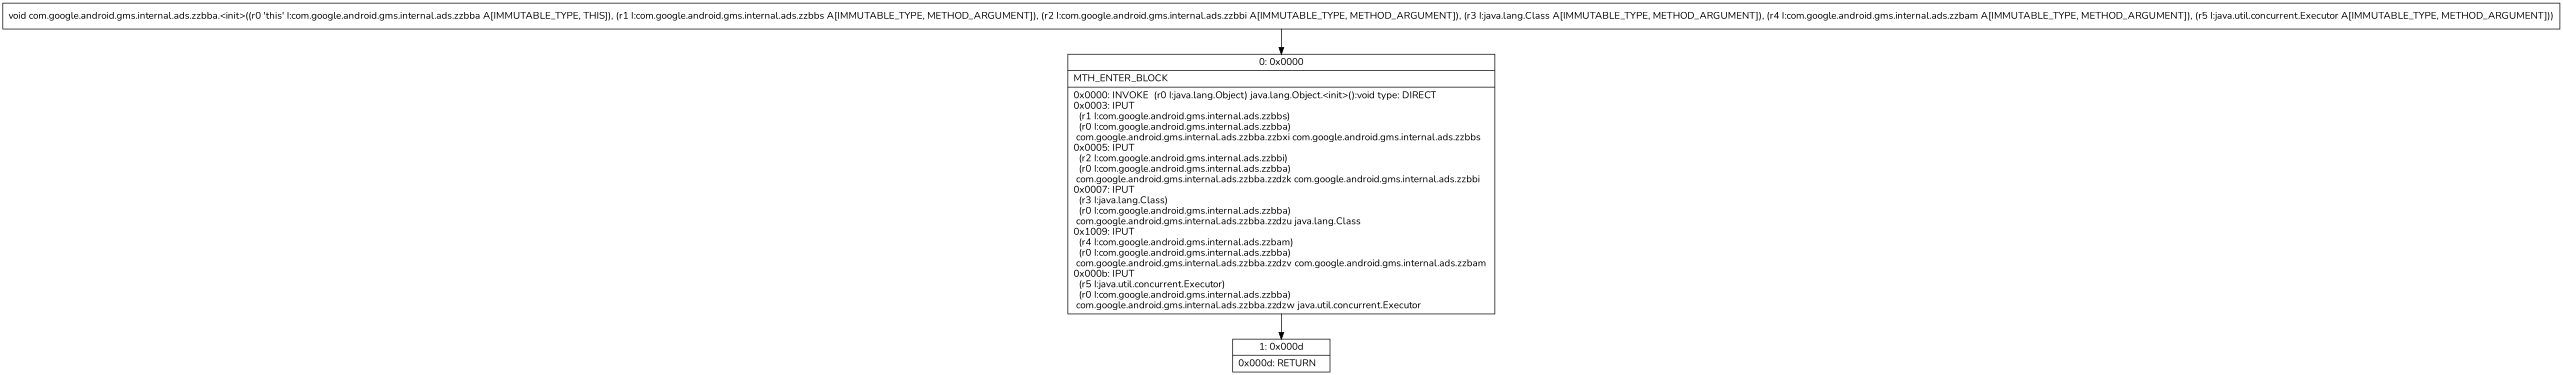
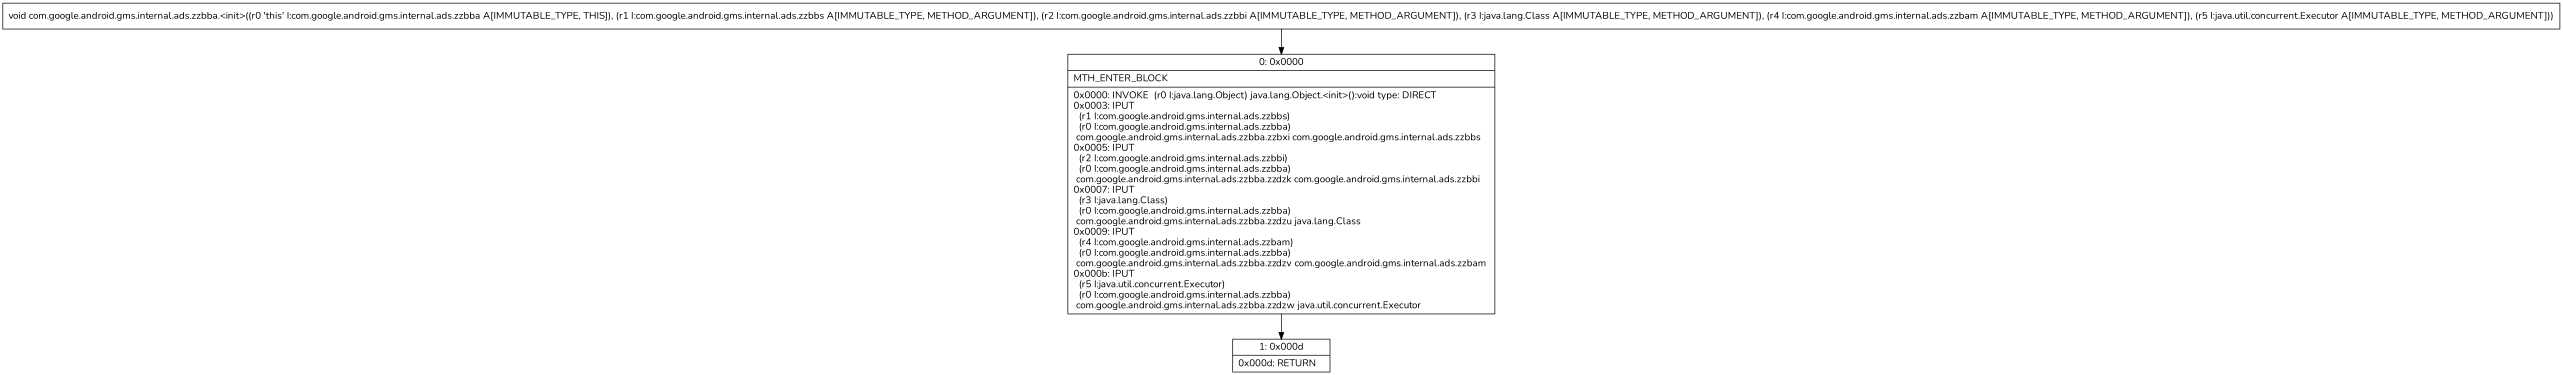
  digraph {
    fontname=Nunito
    node [shape=record fontname=Nunito]
    edge [fontname=Nunito]
-   n1 [label="{0\:\ 0x0000|MTH_ENTER_BLOCK\l|0x0000: INVOKE  (r0 I:java.lang.Object) java.lang.Object.\<init\>():void type: DIRECT \l0x0003: IPUT  \l  (r1 I:com.google.android.gms.internal.ads.zzbbs)\l  (r0 I:com.google.android.gms.internal.ads.zzbba)\l com.google.android.gms.internal.ads.zzbba.zzbxi com.google.android.gms.internal.ads.zzbbs \l0x0005: IPUT  \l  (r2 I:com.google.android.gms.internal.ads.zzbbi)\l  (r0 I:com.google.android.gms.internal.ads.zzbba)\l com.google.android.gms.internal.ads.zzbba.zzdzk com.google.android.gms.internal.ads.zzbbi \l0x0007: IPUT  \l  (r3 I:java.lang.Class)\l  (r0 I:com.google.android.gms.internal.ads.zzbba)\l com.google.android.gms.internal.ads.zzbba.zzdzu java.lang.Class \l0x1009: IPUT  \l  (r4 I:com.google.android.gms.internal.ads.zzbam)\l  (r0 I:com.google.android.gms.internal.ads.zzbba)\l com.google.android.gms.internal.ads.zzbba.zzdzv com.google.android.gms.internal.ads.zzbam \l0x000b: IPUT  \l  (r5 I:java.util.concurrent.Executor)\l  (r0 I:com.google.android.gms.internal.ads.zzbba)\l com.google.android.gms.internal.ads.zzbba.zzdzw java.util.concurrent.Executor \l}"]
+   n1 [label="{0\:\ 0x0000|MTH_ENTER_BLOCK\l|0x0000: INVOKE  (r0 I:java.lang.Object) java.lang.Object.\<init\>():void type: DIRECT \l0x0003: IPUT  \l  (r1 I:com.google.android.gms.internal.ads.zzbbs)\l  (r0 I:com.google.android.gms.internal.ads.zzbba)\l com.google.android.gms.internal.ads.zzbba.zzbxi com.google.android.gms.internal.ads.zzbbs \l0x0005: IPUT  \l  (r2 I:com.google.android.gms.internal.ads.zzbbi)\l  (r0 I:com.google.android.gms.internal.ads.zzbba)\l com.google.android.gms.internal.ads.zzbba.zzdzk com.google.android.gms.internal.ads.zzbbi \l0x0007: IPUT  \l  (r3 I:java.lang.Class)\l  (r0 I:com.google.android.gms.internal.ads.zzbba)\l com.google.android.gms.internal.ads.zzbba.zzdzu java.lang.Class \l0x0009: IPUT  \l  (r4 I:com.google.android.gms.internal.ads.zzbam)\l  (r0 I:com.google.android.gms.internal.ads.zzbba)\l com.google.android.gms.internal.ads.zzbba.zzdzv com.google.android.gms.internal.ads.zzbam \l0x000b: IPUT  \l  (r5 I:java.util.concurrent.Executor)\l  (r0 I:com.google.android.gms.internal.ads.zzbba)\l com.google.android.gms.internal.ads.zzbba.zzdzw java.util.concurrent.Executor \l}"]
    n2 [label="{1\:\ 0x000d|0x000d: RETURN   \l}"]
    n3 [label="{void com.google.android.gms.internal.ads.zzbba.\<init\>((r0 'this' I:com.google.android.gms.internal.ads.zzbba A[IMMUTABLE_TYPE, THIS]), (r1 I:com.google.android.gms.internal.ads.zzbbs A[IMMUTABLE_TYPE, METHOD_ARGUMENT]), (r2 I:com.google.android.gms.internal.ads.zzbbi A[IMMUTABLE_TYPE, METHOD_ARGUMENT]), (r3 I:java.lang.Class A[IMMUTABLE_TYPE, METHOD_ARGUMENT]), (r4 I:com.google.android.gms.internal.ads.zzbam A[IMMUTABLE_TYPE, METHOD_ARGUMENT]), (r5 I:java.util.concurrent.Executor A[IMMUTABLE_TYPE, METHOD_ARGUMENT])) }"]
    n1 -> n2
    n3 -> n1
  }
